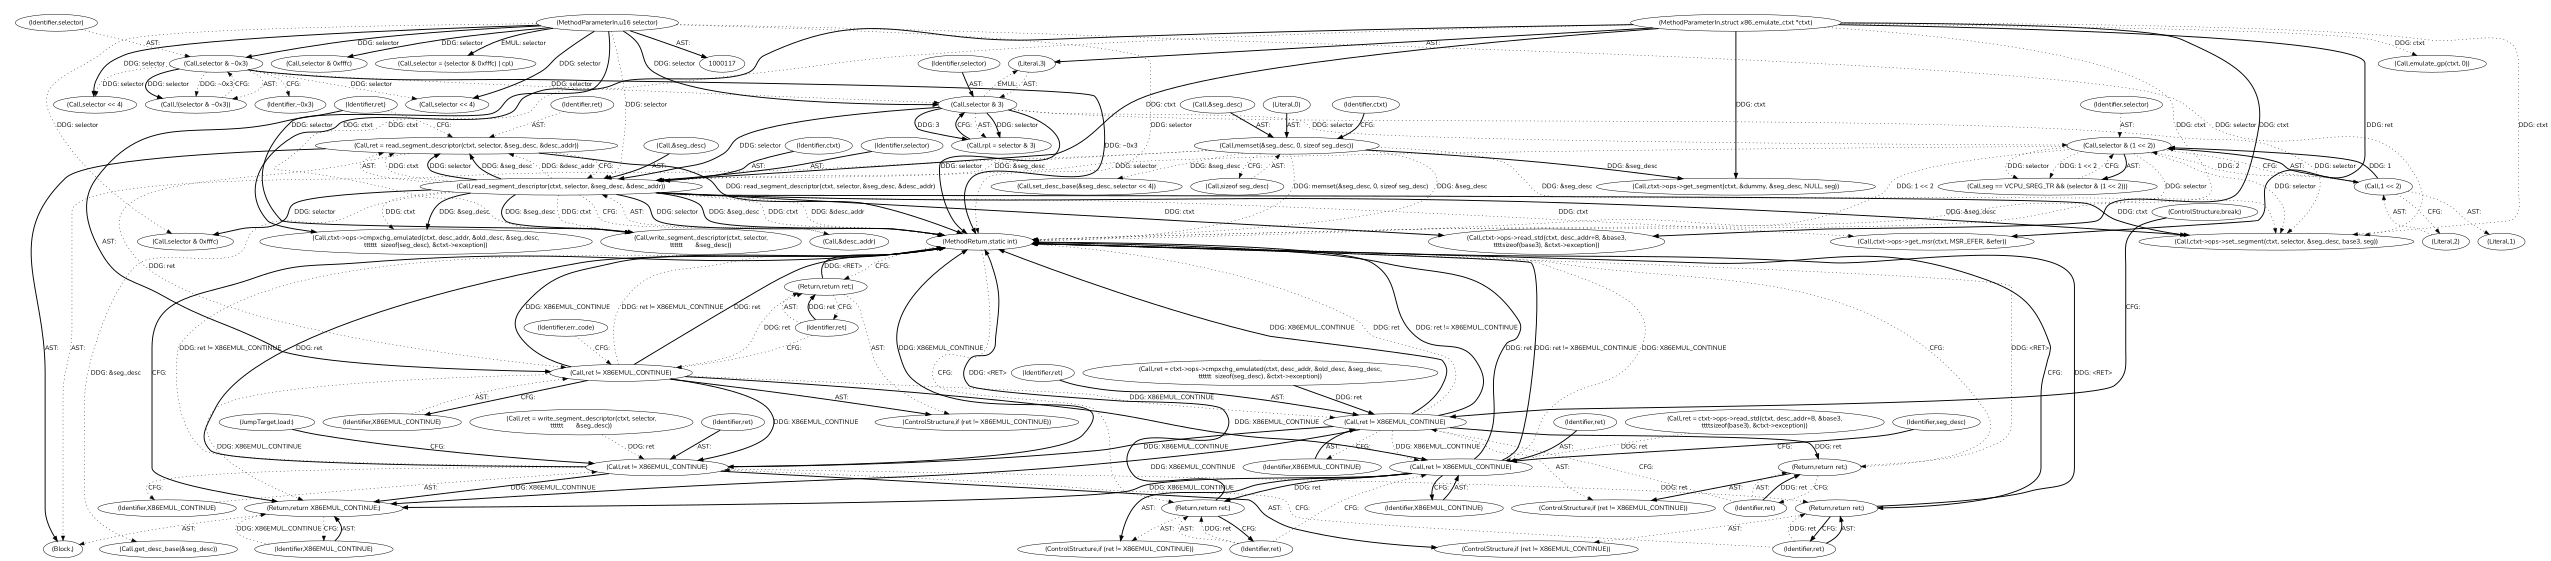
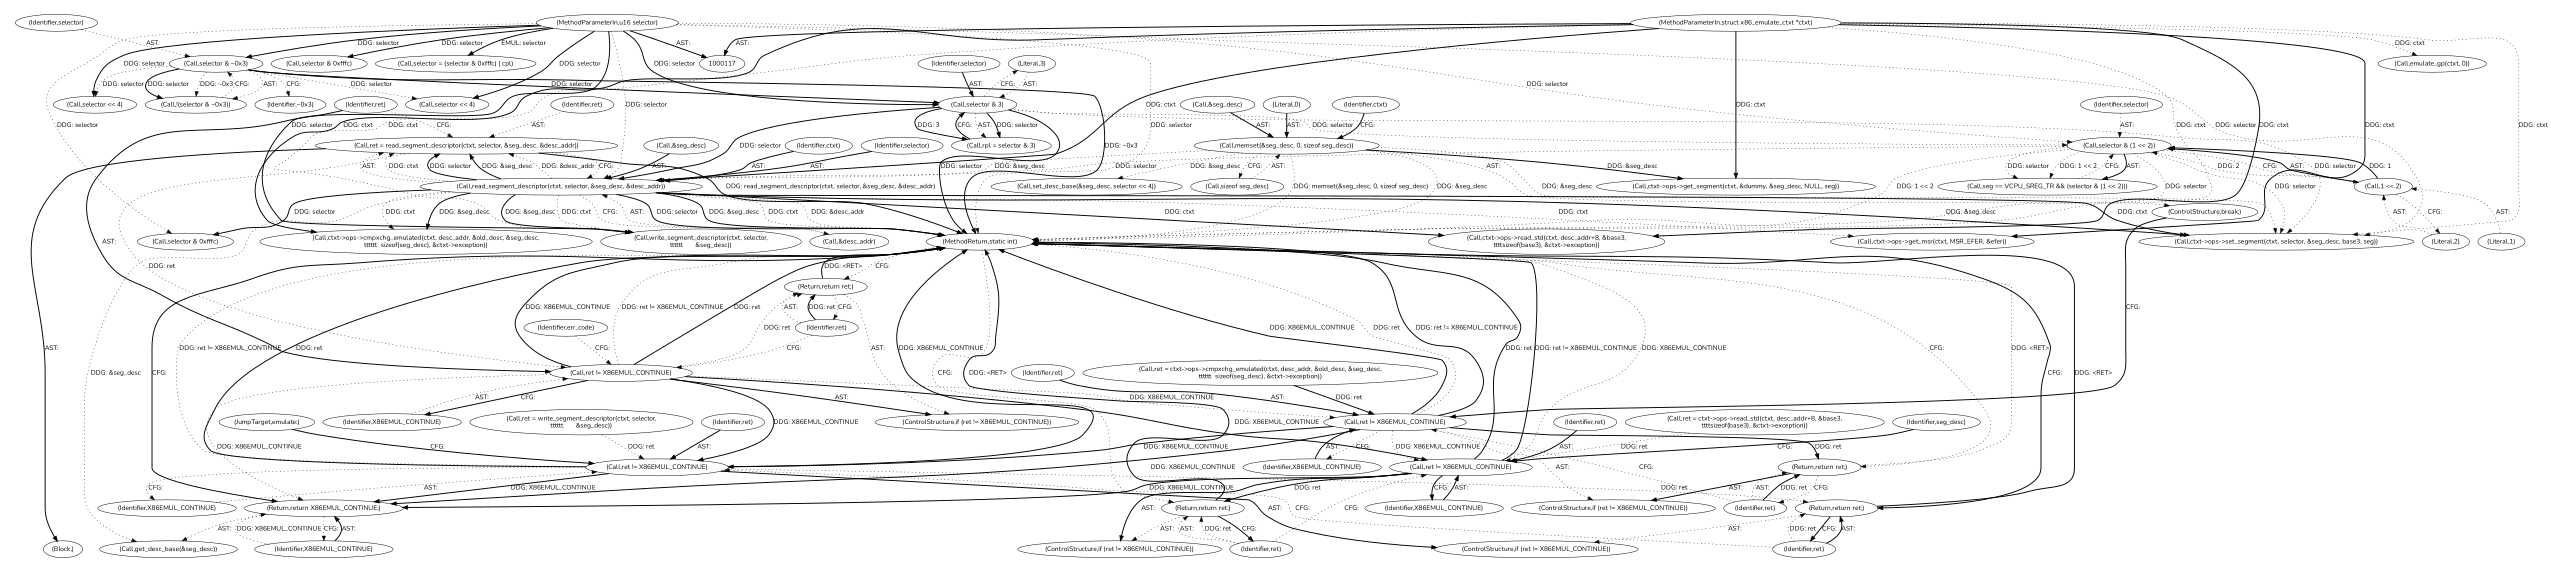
  digraph {
    fontname=Nunito
    node [fontname=Nunito]
    edge [fontname=Nunito style=dotted]
    n1 [label="(Call,ret = read_segment_descriptor(ctxt, selector, &seg_desc, &desc_addr))"]
    n2 [label="(Call,read_segment_descriptor(ctxt, selector, &seg_desc, &desc_addr))"]
    n3 [label="(Call,ret != X86EMUL_CONTINUE)"]
    n4 [label="(Block,)"]
    n5 [label="(MethodReturn,static int)"]
    n6 [label="(Call,write_segment_descriptor(ctxt, selector,\n\t\t\t\t\t\t       &seg_desc))"]
    n7 [label="(Call,&desc_addr)"]
    n8 [label="(Call,ctxt->ops->read_std(ctxt, desc_addr+8, &base3,\n\t\t\t\tsizeof(base3), &ctxt->exception))"]
    n9 [label="(Call,ctxt->ops->get_msr(ctxt, MSR_EFER, &efer))"]
    n10 [label="(Call,ctxt->ops->set_segment(ctxt, selector, &seg_desc, base3, seg))"]
    n11 [label="(Call,ctxt->ops->cmpxchg_emulated(ctxt, desc_addr, &old_desc, &seg_desc,\n\t\t\t\t\t\t  sizeof(seg_desc), &ctxt->exception))"]
    n12 [label="(Call,selector & 0xfffc)"]
    n13 [label="(Call,get_desc_base(&seg_desc))"]
    n14 [label="(Return,return ret;)"]
    n15 [label="(Call,ret != X86EMUL_CONTINUE)"]
    n16 [label="(Call,ret != X86EMUL_CONTINUE)"]
    n17 [label="(Return,return X86EMUL_CONTINUE;)"]
    n18 [label="(Call,ret != X86EMUL_CONTINUE)"]
    n19 [label="(ControlStructure,if (ret != X86EMUL_CONTINUE))"]
    n20 [label="(Identifier,X86EMUL_CONTINUE)"]
    n21 [label="(Return,return ret;)"]
    n22 [label="(Return,return ret;)"]
    n23 [label="(Return,return ret;)"]
    n24 [label="(MethodParameterIn,struct x86_emulate_ctxt *ctxt)"]
    n25 [label="(Call,ctxt->ops->get_segment(ctxt, &dummy, &seg_desc, NULL, seg))"]
    n26 [label="(Call,emulate_gp(ctxt, 0))"]
    1000117
    n28 [label="(Call,selector & 3)"]
    n29 [label="(Call,selector & (1 << 2))"]
    n30 [label="(Call,rpl = selector & 3)"]
    n31 [label="(Literal,3)"]
    n32 [label="(Call,1 << 2)"]
    n33 [label="(Call,seg == VCPU_SREG_TR && (selector & (1 << 2)))"]
    n34 [label="(Call,selector & ~0x3)"]
    n35 [label="(Call,selector << 4)"]
    n36 [label="(Call,selector << 4)"]
    n37 [label="(Identifier,~0x3)"]
    n38 [label="(Call,!(selector & ~0x3))"]
    n39 [label="(MethodParameterIn,u16 selector)"]
    n40 [label="(Call,selector & 0xfffc)"]
    n41 [label="(Call,selector = (selector & 0xfffc) | cpl)"]
    n42 [label="(Literal,2)"]
    n43 [label="(Call,memset(&seg_desc, 0, sizeof seg_desc))"]
    n44 [label="(Call,set_desc_base(&seg_desc, selector << 4))"]
    n45 [label="(Call,sizeof seg_desc)"]
    n46 [label="(Identifier,ret)"]
    n47 [label="(Identifier,X86EMUL_CONTINUE)"]
    n48 [label="(ControlStructure,if (ret != X86EMUL_CONTINUE))"]
    n49 [label="(Identifier,X86EMUL_CONTINUE)"]
    n50 [label="(ControlStructure,if (ret != X86EMUL_CONTINUE))"]
    n51 [label="(Identifier,X86EMUL_CONTINUE)"]
    n52 [label="(Identifier,X86EMUL_CONTINUE)"]
    n53 [label="(ControlStructure,if (ret != X86EMUL_CONTINUE))"]
    n54 [label="(Identifier,ret)"]
    n55 [label="(Identifier,ret)"]
    n56 [label="(Identifier,ret)"]
    n57 [label="(Identifier,ret)"]
    n58 [label="(Identifier,ret)"]
    n59 [label="(Identifier,ret)"]
    n60 [label="(Identifier,ctxt)"]
    n61 [label="(ControlStructure,break;)"]
    n62 [label="(Call,ret = ctxt->ops->read_std(ctxt, desc_addr+8, &base3,\n\t\t\t\tsizeof(base3), &ctxt->exception))"]
    n63 [label="(Identifier,selector)"]
    n64 [label="(Call,&seg_desc)"]
    n65 [label="(Call,&seg_desc)"]
    n66 [label="(Identifier,ctxt)"]
    n67 [label="(Identifier,err_code)"]
-   n68 [label="(JumpTarget,load:)"]
+   n68 [label="(JumpTarget,emulate:)"]
    n69 [label="(Call,ret = write_segment_descriptor(ctxt, selector,\n\t\t\t\t\t\t       &seg_desc))"]
    n70 [label="(Identifier,ret)"]
    n71 [label="(Identifier,selector)"]
    n72 [label="(Identifier,ret)"]
    n73 [label="(Call,ret = ctxt->ops->cmpxchg_emulated(ctxt, desc_addr, &old_desc, &seg_desc,\n\t\t\t\t\t\t  sizeof(seg_desc), &ctxt->exception))"]
    n74 [label="(Identifier,selector)"]
    n75 [label="(Literal,0)"]
    n76 [label="(Identifier,selector)"]
    n77 [label="(Literal,1)"]
    n78 [label="(Identifier,seg_desc)"]
    n1 -> n2 [label="CFG: "]
    n1 -> n3 [label="DDG: ret"]
    n1 -> n4 [label="AST: " style=bold]
    n1 -> n5 [label="DDG: read_segment_descriptor(ctxt, selector, &seg_desc, &desc_addr)" style=bold]
    n2 -> n1 [label="AST: "]
    n2 -> n1 [label="DDG: ctxt"]
    n2 -> n1 [label="DDG: selector" style=bold]
    n2 -> n1 [label="DDG: &seg_desc" style=bold]
    n2 -> n1 [label="DDG: &desc_addr"]
    n2 -> n5 [label="DDG: &desc_addr"]
    n2 -> n5 [label="DDG: selector" style=bold]
    n2 -> n5 [label="DDG: &seg_desc" style=bold]
    n2 -> n5 [label="DDG: ctxt"]
    n2 -> n6 [label="DDG: ctxt"]
    n2 -> n6 [label="DDG: &seg_desc" style=bold]
    n2 -> n7 [label="CFG: "]
    n2 -> n8 [label="DDG: ctxt" style=bold]
    n2 -> n9 [label="DDG: ctxt"]
    n2 -> n10 [label="DDG: ctxt" style=bold]
    n2 -> n10 [label="DDG: &seg_desc" style=bold]
    n2 -> n11 [label="DDG: ctxt"]
    n2 -> n11 [label="DDG: &seg_desc" style=bold]
    n2 -> n12 [label="DDG: selector" style=bold]
    n2 -> n13 [label="DDG: &seg_desc"]
    n3 -> n5 [label="DDG: X86EMUL_CONTINUE" style=bold]
    n3 -> n5 [label="DDG: ret != X86EMUL_CONTINUE"]
    n3 -> n5 [label="DDG: ret" style=bold]
    n3 -> n14 [label="DDG: ret"]
    n3 -> n15 [label="DDG: X86EMUL_CONTINUE"]
    n3 -> n16 [label="DDG: X86EMUL_CONTINUE" style=bold]
    n3 -> n17 [label="DDG: X86EMUL_CONTINUE"]
    n3 -> n18 [label="DDG: X86EMUL_CONTINUE" style=bold]
    n3 -> n19 [label="AST: " style=bold]
    n3 -> n20 [label="CFG: " style=bold]
    n5 -> n14 [label="CFG: "]
    n5 -> n17 [label="CFG: " style=bold]
    n5 -> n21 [label="CFG: "]
    n5 -> n22 [label="CFG: " style=bold]
    n5 -> n23 [label="CFG: "]
    n7 -> n2 [label="AST: "]
    n14 -> n5 [label="DDG: <RET>" style=bold]
    n14 -> n19 [label="AST: "]
    n14 -> n46 [label="CFG: "]
    n15 -> n5 [label="DDG: ret != X86EMUL_CONTINUE" style=bold]
    n15 -> n5 [label="DDG: X86EMUL_CONTINUE" style=bold]
    n15 -> n5 [label="DDG: ret"]
    n15 -> n16 [label="DDG: X86EMUL_CONTINUE" style=bold]
    n15 -> n17 [label="DDG: X86EMUL_CONTINUE" style=bold]
    n15 -> n18 [label="DDG: X86EMUL_CONTINUE"]
    n15 -> n21 [label="DDG: ret" style=bold]
    n15 -> n47 [label="CFG: "]
    n15 -> n48 [label="AST: "]
    n16 -> n5 [label="DDG: X86EMUL_CONTINUE" style=bold]
    n16 -> n5 [label="DDG: ret" style=bold]
    n16 -> n5 [label="DDG: ret != X86EMUL_CONTINUE"]
    n16 -> n17 [label="DDG: X86EMUL_CONTINUE" style=bold]
    n16 -> n22 [label="DDG: ret"]
    n16 -> n49 [label="CFG: "]
    n16 -> n50 [label="AST: " style=bold]
-   n17 -> n4 [label="AST: "]
+   n17 -> n13 [label="AST: "]
    n17 -> n51 [label="CFG: "]
    n18 -> n5 [label="DDG: ret != X86EMUL_CONTINUE" style=bold]
    n18 -> n5 [label="DDG: X86EMUL_CONTINUE"]
    n18 -> n5 [label="DDG: ret" style=bold]
    n18 -> n17 [label="DDG: X86EMUL_CONTINUE" style=bold]
    n18 -> n23 [label="DDG: ret" style=bold]
    n18 -> n52 [label="CFG: " style=bold]
    n18 -> n53 [label="AST: " style=bold]
    n20 -> n3 [label="AST: "]
    n21 -> n5 [label="DDG: <RET>"]
    n21 -> n48 [label="AST: " style=bold]
    n21 -> n54 [label="CFG: "]
    n22 -> n5 [label="DDG: <RET>" style=bold]
    n22 -> n50 [label="AST: "]
    n22 -> n55 [label="CFG: " style=bold]
    n23 -> n5 [label="DDG: <RET>" style=bold]
    n23 -> n53 [label="AST: "]
    n23 -> n56 [label="CFG: " style=bold]
    n24 -> n2 [label="DDG: ctxt" style=bold]
    n24 -> n5 [label="DDG: ctxt"]
    n24 -> n6 [label="DDG: ctxt"]
    n24 -> n8 [label="DDG: ctxt" style=bold]
-   n24 -> n9 [label="DDG: ret" style=bold]
+   n24 -> n9 [label="DDG: ctxt" style=bold]
    n24 -> n10 [label="DDG: ctxt"]
    n24 -> n11 [label="DDG: ctxt" style=bold]
    n24 -> n25 [label="DDG: ctxt" style=bold]
    n24 -> n26 [label="DDG: ctxt"]
-   n24 -> n31 [label="AST: " style=bold]
+   n24 -> 1000117 [label="AST: " style=bold]
    n28 -> n2 [label="DDG: selector" style=bold]
    n28 -> n5 [label="DDG: selector" style=bold]
    n28 -> n10 [label="DDG: selector"]
    n28 -> n29 [label="DDG: selector"]
    n28 -> n30 [label="AST: "]
    n28 -> n30 [label="DDG: selector" style=bold]
    n28 -> n30 [label="DDG: 3" style=bold]
-   n28 -> n31 [label="EMUL: "]
+   n28 -> n31 [label="CFG: "]
    n29 -> n2 [label="DDG: selector"]
    n29 -> n5 [label="DDG: selector"]
    n29 -> n5 [label="DDG: 1 << 2"]
    n29 -> n10 [label="DDG: selector"]
    n29 -> n32 [label="CFG: "]
    n29 -> n33 [label="AST: " style=bold]
    n29 -> n33 [label="DDG: selector"]
    n29 -> n33 [label="DDG: 1 << 2"]
    n30 -> n28 [label="CFG: " style=bold]
    n31 -> n28 [label="AST: "]
    n32 -> n29 [label="AST: " style=bold]
    n32 -> n29 [label="DDG: 1" style=bold]
    n32 -> n29 [label="DDG: 2"]
    n32 -> n42 [label="CFG: "]
    n33 -> n29 [label="CFG: "]
    n34 -> n5 [label="DDG: ~0x3" style=bold]
-   n34 -> n28 [label="DDG: selector"]
+   n34 -> n28 [label="DDG: selector" style=bold]
    n34 -> n35 [label="DDG: selector"]
    n34 -> n36 [label="DDG: selector"]
    n34 -> n37 [label="CFG: "]
    n34 -> n38 [label="AST: "]
    n34 -> n38 [label="DDG: selector" style=bold]
    n34 -> n38 [label="DDG: ~0x3"]
    n38 -> n34 [label="CFG: "]
    n39 -> n2 [label="DDG: selector"]
    n39 -> n5 [label="DDG: selector"]
    n39 -> n6 [label="DDG: selector" style=bold]
    n39 -> n10 [label="DDG: selector"]
    n39 -> n12 [label="DDG: selector"]
    n39 -> 1000117 [label="AST: " style=bold]
    n39 -> n28 [label="DDG: selector" style=bold]
+   n39 -> n29 [label="DDG: selector"]
    n39 -> n34 [label="DDG: selector" style=bold]
    n39 -> n35 [label="DDG: selector" style=bold]
    n39 -> n36 [label="DDG: selector" style=bold]
    n39 -> n40 [label="DDG: selector" style=bold]
    n39 -> n41 [label="EMUL: selector" style=bold]
    n42 -> n32 [label="AST: "]
    n43 -> n2 [label="DDG: &seg_desc"]
-   n43 -> n4 [label="AST: "]
+   n43 -> n61 [label="AST: "]
    n43 -> n5 [label="DDG: memset(&seg_desc, 0, sizeof seg_desc)"]
    n43 -> n5 [label="DDG: &seg_desc"]
    n43 -> n10 [label="DDG: &seg_desc"]
    n43 -> n25 [label="DDG: &seg_desc" style=bold]
    n43 -> n44 [label="DDG: &seg_desc"]
    n43 -> n45 [label="CFG: "]
    n45 -> n43 [label="AST: "]
    n46 -> n3 [label="CFG: "]
    n46 -> n14 [label="AST: "]
    n46 -> n14 [label="DDG: ret" style=bold]
    n47 -> n15 [label="AST: " style=bold]
    n49 -> n16 [label="AST: "]
    n51 -> n17 [label="AST: " style=bold]
    n51 -> n17 [label="DDG: X86EMUL_CONTINUE"]
    n52 -> n18 [label="AST: " style=bold]
    n54 -> n15 [label="CFG: "]
    n54 -> n21 [label="AST: "]
    n54 -> n21 [label="DDG: ret" style=bold]
    n55 -> n16 [label="CFG: "]
    n55 -> n22 [label="AST: " style=bold]
    n55 -> n22 [label="DDG: ret"]
    n56 -> n18 [label="CFG: "]
    n56 -> n23 [label="AST: "]
    n56 -> n23 [label="DDG: ret"]
    n57 -> n15 [label="AST: " style=bold]
    n58 -> n1 [label="CFG: "]
    n58 -> n3 [label="AST: " style=bold]
    n59 -> n18 [label="AST: " style=bold]
    n60 -> n43 [label="CFG: " style=bold]
    n61 -> n15 [label="CFG: " style=bold]
    n62 -> n18 [label="DDG: ret"]
    n63 -> n29 [label="AST: "]
    n64 -> n2 [label="AST: " style=bold]
    n65 -> n43 [label="AST: " style=bold]
    n66 -> n2 [label="AST: " style=bold]
    n67 -> n3 [label="CFG: "]
    n68 -> n16 [label="CFG: " style=bold]
    n69 -> n16 [label="DDG: ret"]
    n70 -> n16 [label="AST: " style=bold]
    n71 -> n2 [label="AST: " style=bold]
    n72 -> n1 [label="AST: "]
    n73 -> n15 [label="DDG: ret" style=bold]
    n74 -> n28 [label="AST: " style=bold]
    n75 -> n43 [label="AST: " style=bold]
    n76 -> n34 [label="AST: "]
-   n32 -> n77 [label="AST: "]
+   n77 -> n32 [label="AST: "]
    n78 -> n18 [label="CFG: " style=bold]
  }
